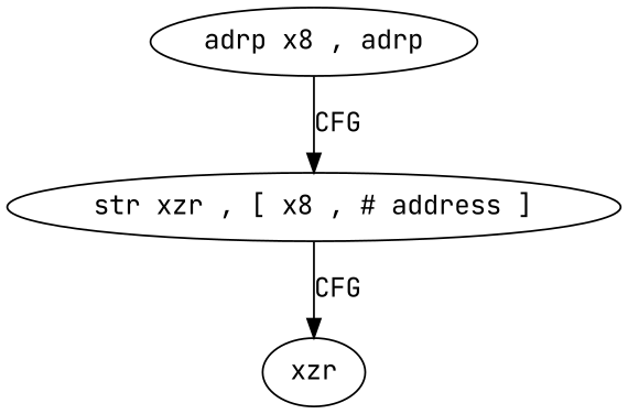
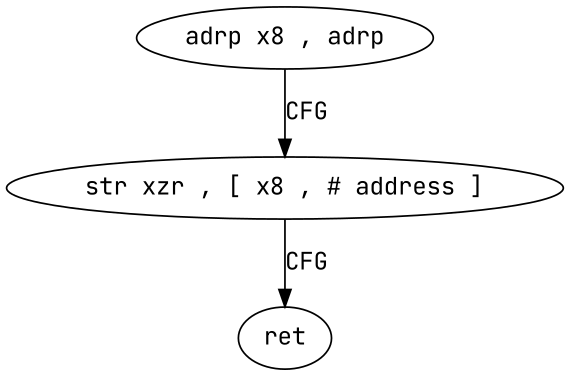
  digraph {
    fontname="JetBrains Mono"
    node [fontname="JetBrains Mono"]
    edge [fontname="JetBrains Mono"]
    n1 [label="adrp x8 , adrp"]
    n2 [label="str xzr , [ x8 , # address ]"]
-   n3 [label=xzr]
+   n3 [label=ret]
    n1 -> n2 [label=CFG]
    n2 -> n3 [label=CFG]
  }
